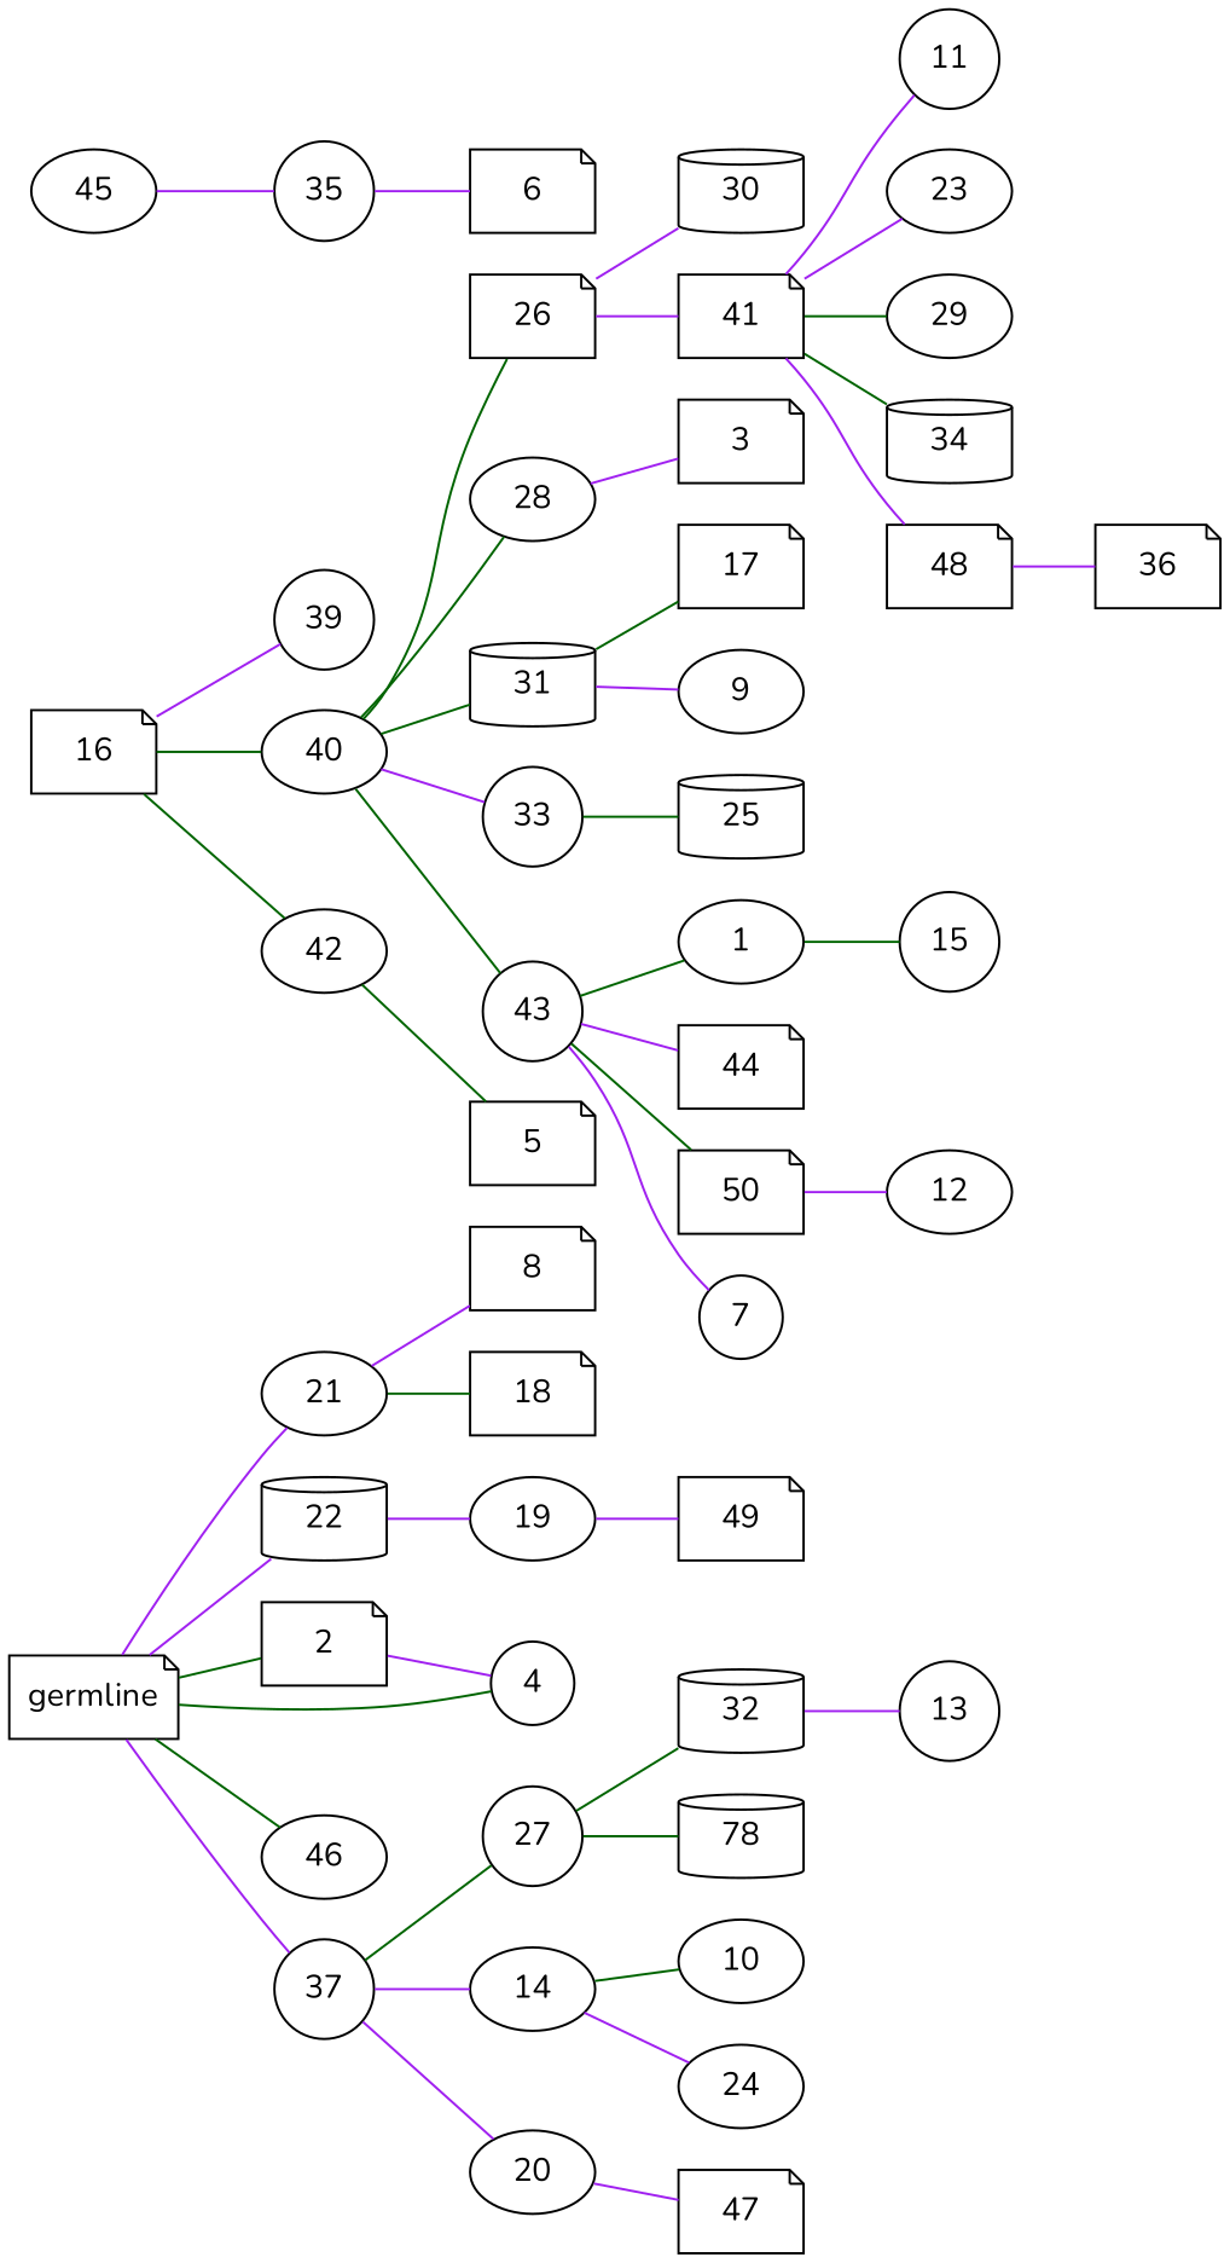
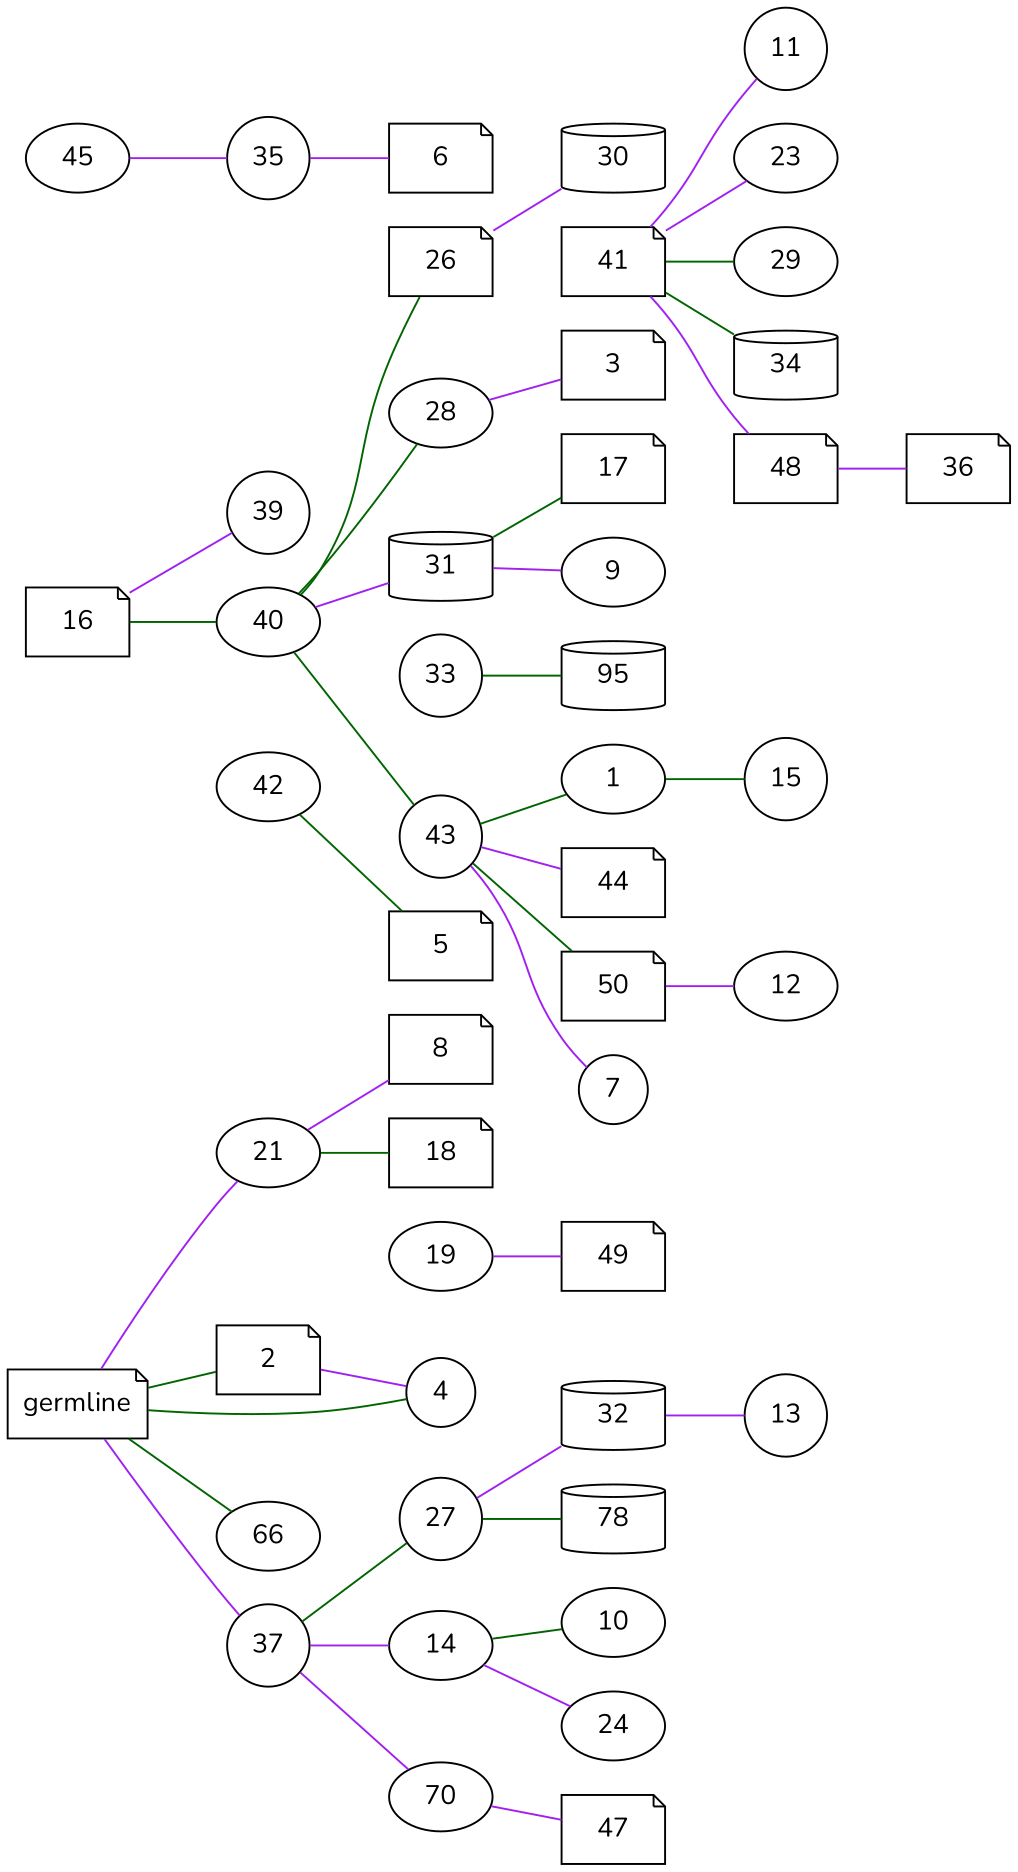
  graph {
    fontname=Nunito
    rankdir=LR
    node [fontname=Nunito shape=note]
    edge [color=purple fontname=Nunito]
    n1 [label=germline]
    n2 [label=2]
    n3 [label=21 shape=ellipse]
-   n4 [label=22 shape=cylinder]
    n5 [label=37 shape=circle]
-   n6 [label=46 shape=ellipse]
+   n6 [label=66 shape=ellipse]
    n7 [label=4 shape=circle]
    n8 [label=16]
    n9 [label=39 shape=circle]
    n10 [label=40 shape=ellipse]
    n11 [label=42 shape=ellipse]
    n12 [label=18]
    n13 [label=8]
    n14 [label=19 shape=ellipse]
    n15 [label=14 shape=ellipse]
-   n16 [label=20 shape=ellipse]
+   n16 [label=70 shape=ellipse]
    n17 [label=27 shape=circle]
    n18 [label=26]
    n19 [label=28 shape=ellipse]
    n20 [label=31 shape=cylinder]
    n21 [label=33 shape=circle]
    n22 [label=43 shape=circle]
    n23 [label=5]
    n24 [label=30 shape=cylinder]
    n25 [label=41]
    n26 [label=3]
    n27 [label=17]
    n28 [label=9 shape=ellipse]
-   n29 [label=25 shape=cylinder]
+   n29 [label=95 shape=cylinder]
    n30 [label=1 shape=ellipse]
    n31 [label=44]
    n32 [label=50]
    n33 [label=7 shape=circle]
    n34 [label=11 shape=circle]
    n35 [label=23 shape=ellipse]
    n36 [label=29 shape=ellipse]
    n37 [label=34 shape=cylinder]
    n38 [label=48]
    n39 [label=36]
    n40 [label=15 shape=circle]
    n41 [label=12 shape=ellipse]
    n42 [label=45 shape=ellipse]
    n43 [label=35 shape=circle]
    n44 [label=6]
    n45 [label=49]
    n46 [label=10 shape=ellipse]
    n47 [label=24 shape=ellipse]
    n48 [label=47]
    n49 [label=32 shape=cylinder]
    n50 [label=78 shape=cylinder]
    n51 [label=13 shape=circle]
    n1 -- n2 [color=darkgreen]
    n1 -- n3
-   n1 -- n4
    n1 -- n5
    n1 -- n6 [color=darkgreen]
    n1 -- n7 [color=darkgreen]
    n2 -- n7
    n3 -- n12 [color=darkgreen]
    n3 -- n13
-   n4 -- n14
    n5 -- n15
    n5 -- n16
    n5 -- n17 [color=darkgreen]
    n8 -- n9
    n8 -- n10 [color=darkgreen]
-   n8 -- n11 [color=darkgreen]
    n10 -- n18 [color=darkgreen]
    n10 -- n19 [color=darkgreen]
-   n10 -- n20 [color=darkgreen]
-   n10 -- n21
+   n10 -- n20
    n10 -- n22 [color=darkgreen]
    n11 -- n23 [color=darkgreen]
    n14 -- n45
    n15 -- n46 [color=darkgreen]
    n15 -- n47
    n16 -- n48
-   n17 -- n49 [color=darkgreen]
+   n17 -- n49
    n17 -- n50 [color=darkgreen]
    n18 -- n24
-   n18 -- n25
    n19 -- n26
    n20 -- n27 [color=darkgreen]
    n20 -- n28
    n21 -- n29 [color=darkgreen]
    n22 -- n30 [color=darkgreen]
    n22 -- n31
    n22 -- n32 [color=darkgreen]
    n22 -- n33
    n25 -- n34
    n25 -- n35
    n25 -- n36 [color=darkgreen]
    n25 -- n37 [color=darkgreen]
    n25 -- n38
    n30 -- n40 [color=darkgreen]
    n32 -- n41
    n38 -- n39
    n42 -- n43
    n43 -- n44
    n49 -- n51
  }
